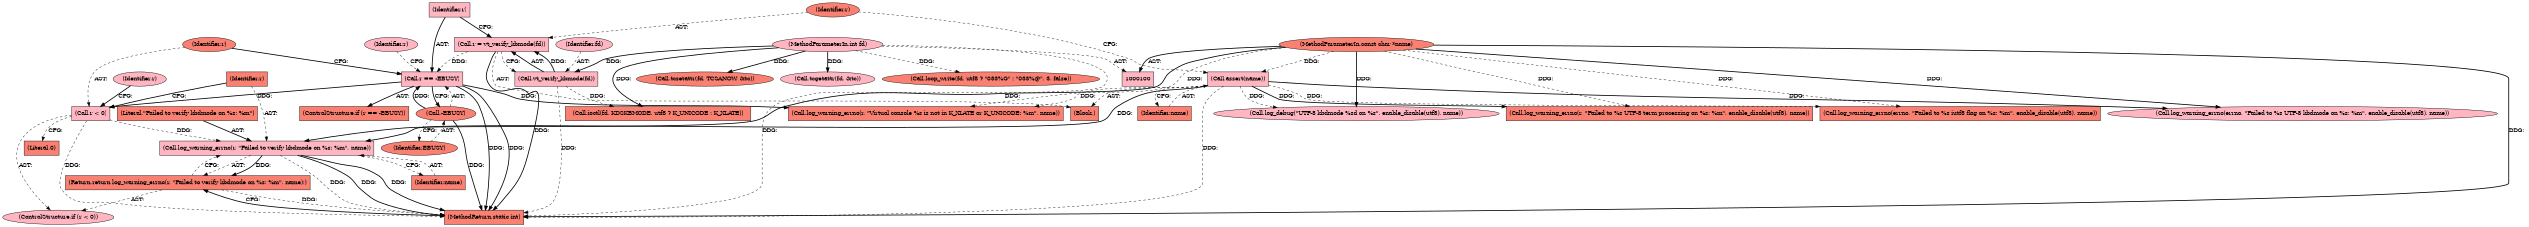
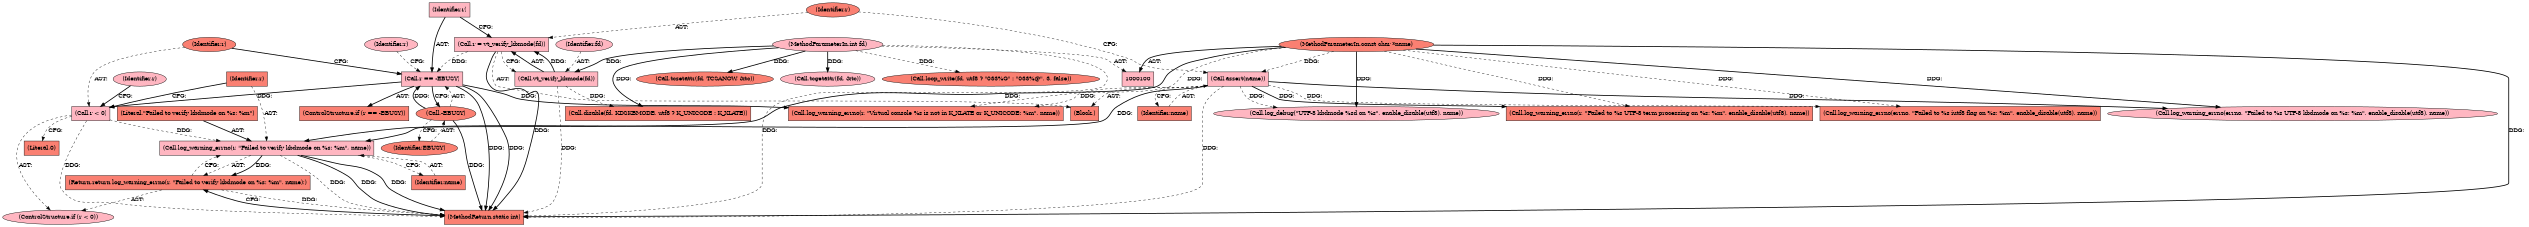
  digraph {
    node [fillcolor=salmon shape=box style=filled]
    edge [style=dashed]
    n1 [fillcolor=lightpink label="(Call,log_warning_errno(r, \"Failed to verify kbdmode on %s: %m\", name))"]
    n2 [label="(Return,return log_warning_errno(r, \"Failed to verify kbdmode on %s: %m\", name);)"]
    n3 [label="(MethodReturn,static int)"]
    n4 [label="(Identifier,name)"]
    n5 [fillcolor=lightpink label="(ControlStructure,if (r < 0))" shape=ellipse]
    n6 [fillcolor=lightpink label="(Call,r < 0)"]
    n7 [label="(Literal,0)"]
    n8 [fillcolor=lightpink label="(Call,r == -EBUSY)"]
    n9 [label="(Call,-EBUSY)" shape=ellipse]
    n10 [label="(ControlStructure,if (r == -EBUSY))"]
    n11 [label="(Call,log_warning_errno(r, \"Virtual console %s is not in K_XLATE or K_UNICODE: %m\", name))"]
    n12 [label="(Identifier,EBUSY)" shape=ellipse]
    n13 [fillcolor=lightpink label="(Call,r = vt_verify_kbmode(fd))"]
    n14 [fillcolor=lightpink label="(Call,vt_verify_kbmode(fd))"]
    n15 [label="(Block,)"]
-   n16 [label="(Call,ioctl(fd, KDSKBMODE, utf8 ? K_UNICODE : K_XLATE))"]
+   n16 [label="(Call,disable(fd, KDSKBMODE, utf8 ? K_UNICODE : K_XLATE))"]
    n17 [fillcolor=lightpink label="(Identifier,fd)" shape=ellipse]
    n18 [fillcolor=lightpink label="(MethodParameterIn,int fd)" shape=ellipse]
    n19 [label="(Call,tcsetattr(fd, TCSANOW, &tc))" shape=ellipse]
    n20 [fillcolor=lightpink label="(Call,tcgetattr(fd, &tc))" shape=ellipse]
    n21 [label="(Call,loop_write(fd, utf8 ? \"\033%G\" : \"\033%@\", 3, false))" shape=ellipse]
    1000100 [fillcolor=lightpink]
    n23 [fillcolor=lightpink label="(Call,assert(name))"]
    n24 [label="(Call,log_warning_errno(r, \"Failed to %s UTF-8 term processing on %s: %m\", enable_disable(utf8), name))"]
    n25 [label="(Identifier,name)"]
    n26 [label="(Call,log_warning_errno(errno, \"Failed to %s iutf8 flag on %s: %m\", enable_disable(utf8), name))"]
    n27 [fillcolor=lightpink label="(Call,log_warning_errno(errno, \"Failed to %s UTF-8 kbdmode on %s: %m\", enable_disable(utf8), name))" shape=ellipse]
    n28 [fillcolor=lightpink label="(Call,log_debug(\"UTF-8 kbdmode %sd on %s\", enable_disable(utf8), name))" shape=ellipse]
    n29 [label="(MethodParameterIn,const char *name)" shape=ellipse]
    n30 [label="(Identifier,r)" shape=ellipse]
    n31 [label="(Literal,\"Failed to verify kbdmode on %s: %m\")"]
    n32 [label="(Identifier,r)" shape=ellipse]
    n33 [fillcolor=lightpink label="(Identifier,r)" shape=ellipse]
    n34 [fillcolor=lightpink label="(Identifier,r)"]
    n35 [label="(Identifier,r)"]
    n36 [fillcolor=lightpink label="(Identifier,r)" shape=ellipse]
    n1 -> n2 [label="AST: "]
    n1 -> n2 [label="DDG: " style=bold]
    n1 -> n3 [label="DDG: "]
    n1 -> n3 [label="DDG: " style=bold]
    n1 -> n3 [label="DDG: " style=bold]
    n1 -> n4 [label="CFG: "]
    n2 -> n1 [label="CFG: "]
    n2 -> n3 [label="DDG: "]
    n2 -> n5 [label="AST: "]
    n3 -> n2 [label="CFG: " style=bold]
    n4 -> n1 [label="AST: "]
    n6 -> n1 [label="DDG: "]
    n6 -> n3 [label="DDG: "]
    n6 -> n5 [label="AST: "]
    n6 -> n7 [label="CFG: "]
    n8 -> n3 [label="DDG: " style=bold]
    n8 -> n3 [label="DDG: " style=bold]
    n8 -> n6 [label="DDG: " style=bold]
    n8 -> n9 [label="CFG: " style=bold]
    n8 -> n10 [label="AST: " style=bold]
    n8 -> n11 [label="DDG: " style=bold]
    n9 -> n3 [label="DDG: " style=bold]
    n9 -> n8 [label="AST: "]
    n9 -> n8 [label="DDG: " style=bold]
    n9 -> n12 [label="CFG: "]
    n12 -> n9 [label="AST: "]
    n13 -> n3 [label="DDG: " style=bold]
    n13 -> n8 [label="DDG: "]
    n13 -> n14 [label="CFG: "]
    n13 -> n15 [label="AST: "]
    n14 -> n3 [label="DDG: "]
    n14 -> n13 [label="AST: " style=bold]
    n14 -> n13 [label="DDG: " style=bold]
    n14 -> n16 [label="DDG: "]
    n17 -> n14 [label="AST: "]
    n18 -> n3 [label="DDG: "]
    n18 -> n14 [label="DDG: " style=bold]
    n18 -> n16 [label="DDG: " style=bold]
    n18 -> n19 [label="DDG: " style=bold]
    n18 -> n20 [label="DDG: " style=bold]
    n18 -> n21 [label="DDG: "]
    n18 -> 1000100 [label="AST: "]
    n23 -> n1 [label="DDG: " style=bold]
    n23 -> n3 [label="DDG: "]
    n23 -> n11 [label="DDG: "]
    n23 -> n15 [label="AST: "]
    n23 -> n24 [label="DDG: " style=bold]
    n23 -> n25 [label="CFG: "]
    n23 -> n26 [label="DDG: "]
    n23 -> n27 [label="DDG: " style=bold]
    n23 -> n28 [label="DDG: "]
    n25 -> n23 [label="AST: "]
    n29 -> n1 [label="DDG: " style=bold]
    n29 -> n3 [label="DDG: " style=bold]
    n29 -> n11 [label="DDG: "]
    n29 -> 1000100 [label="AST: " style=bold]
    n29 -> n23 [label="DDG: "]
    n29 -> n24 [label="DDG: "]
    n29 -> n26 [label="DDG: "]
    n29 -> n27 [label="DDG: " style=bold]
    n29 -> n28 [label="DDG: " style=bold]
    n30 -> n6 [label="AST: "]
    n30 -> n8 [label="CFG: " style=bold]
    n31 -> n1 [label="AST: " style=bold]
    n32 -> n13 [label="AST: "]
    n32 -> n23 [label="CFG: "]
    n33 -> n6 [label="CFG: " style=bold]
    n34 -> n8 [label="AST: " style=bold]
    n34 -> n13 [label="CFG: " style=bold]
    n35 -> n1 [label="AST: "]
    n35 -> n6 [label="CFG: " style=bold]
    n36 -> n8 [label="CFG: "]
  }
